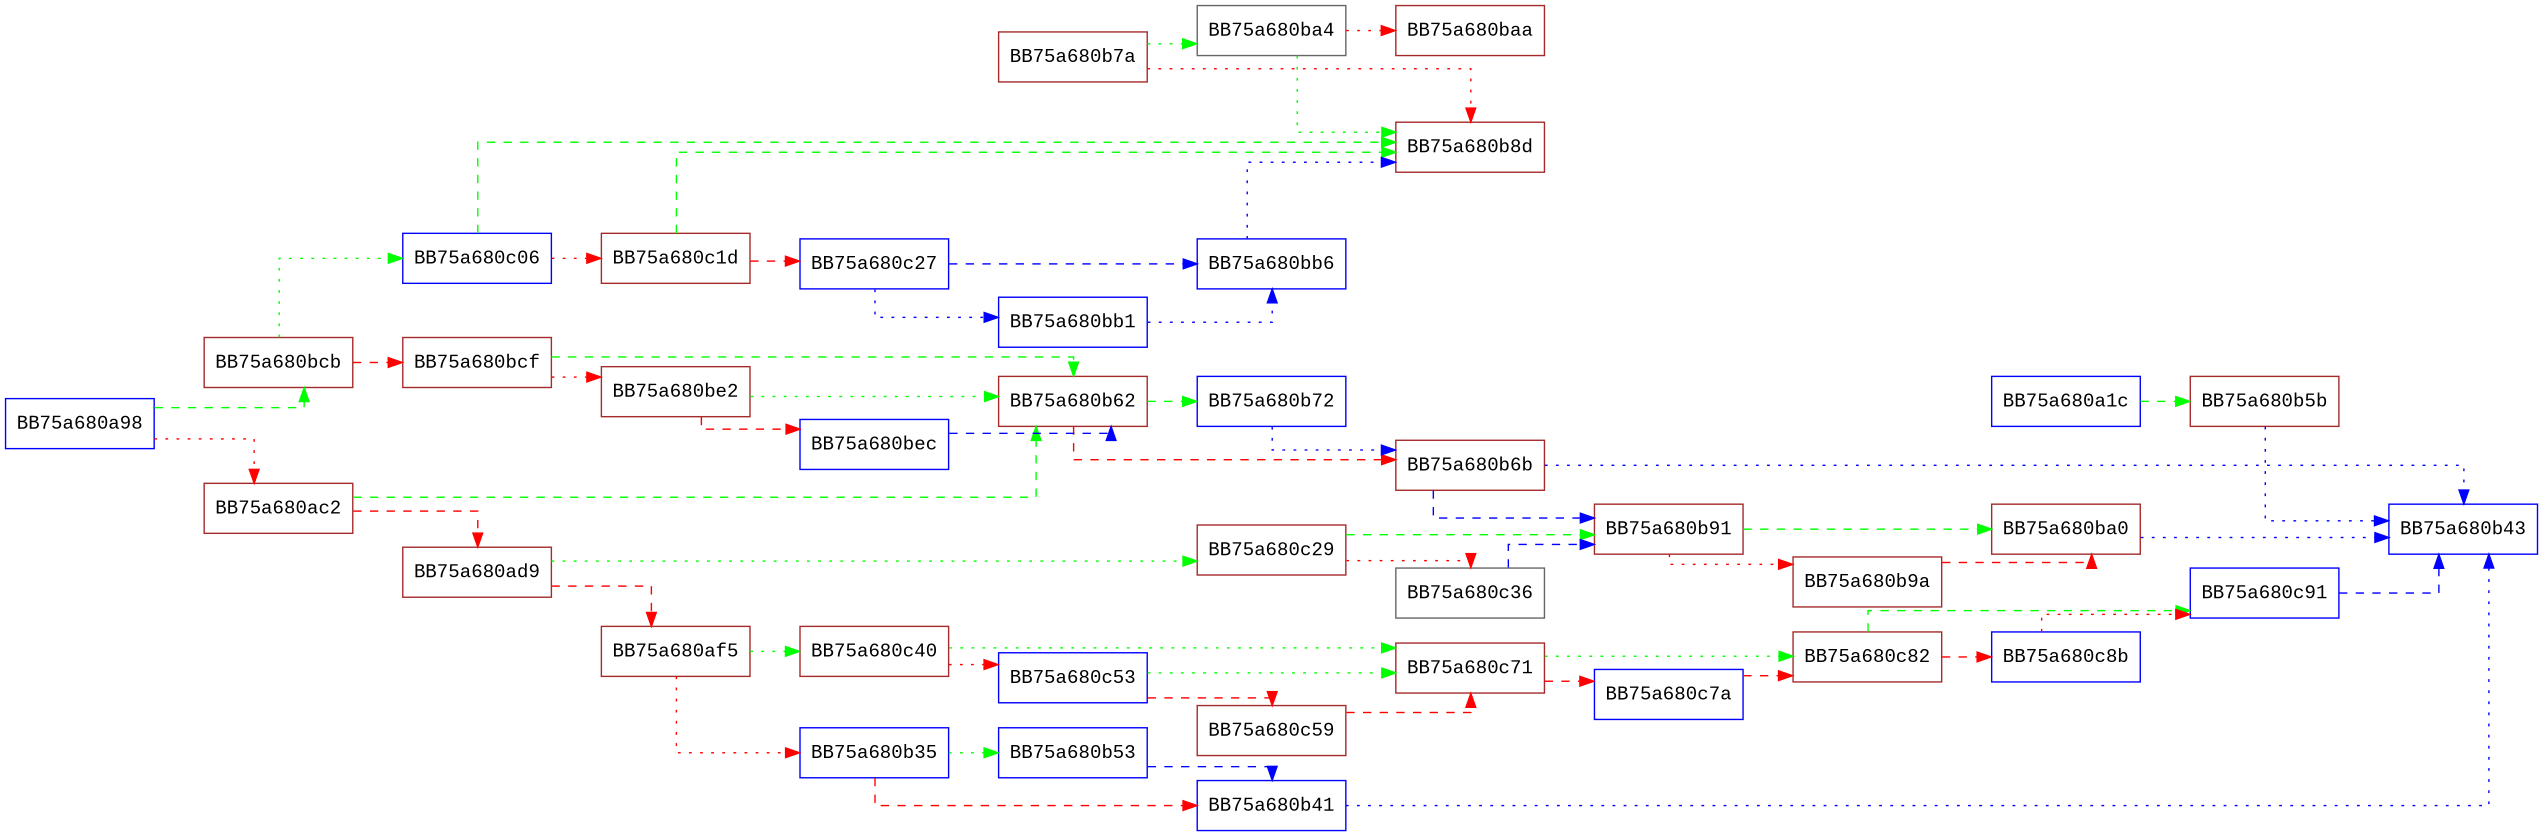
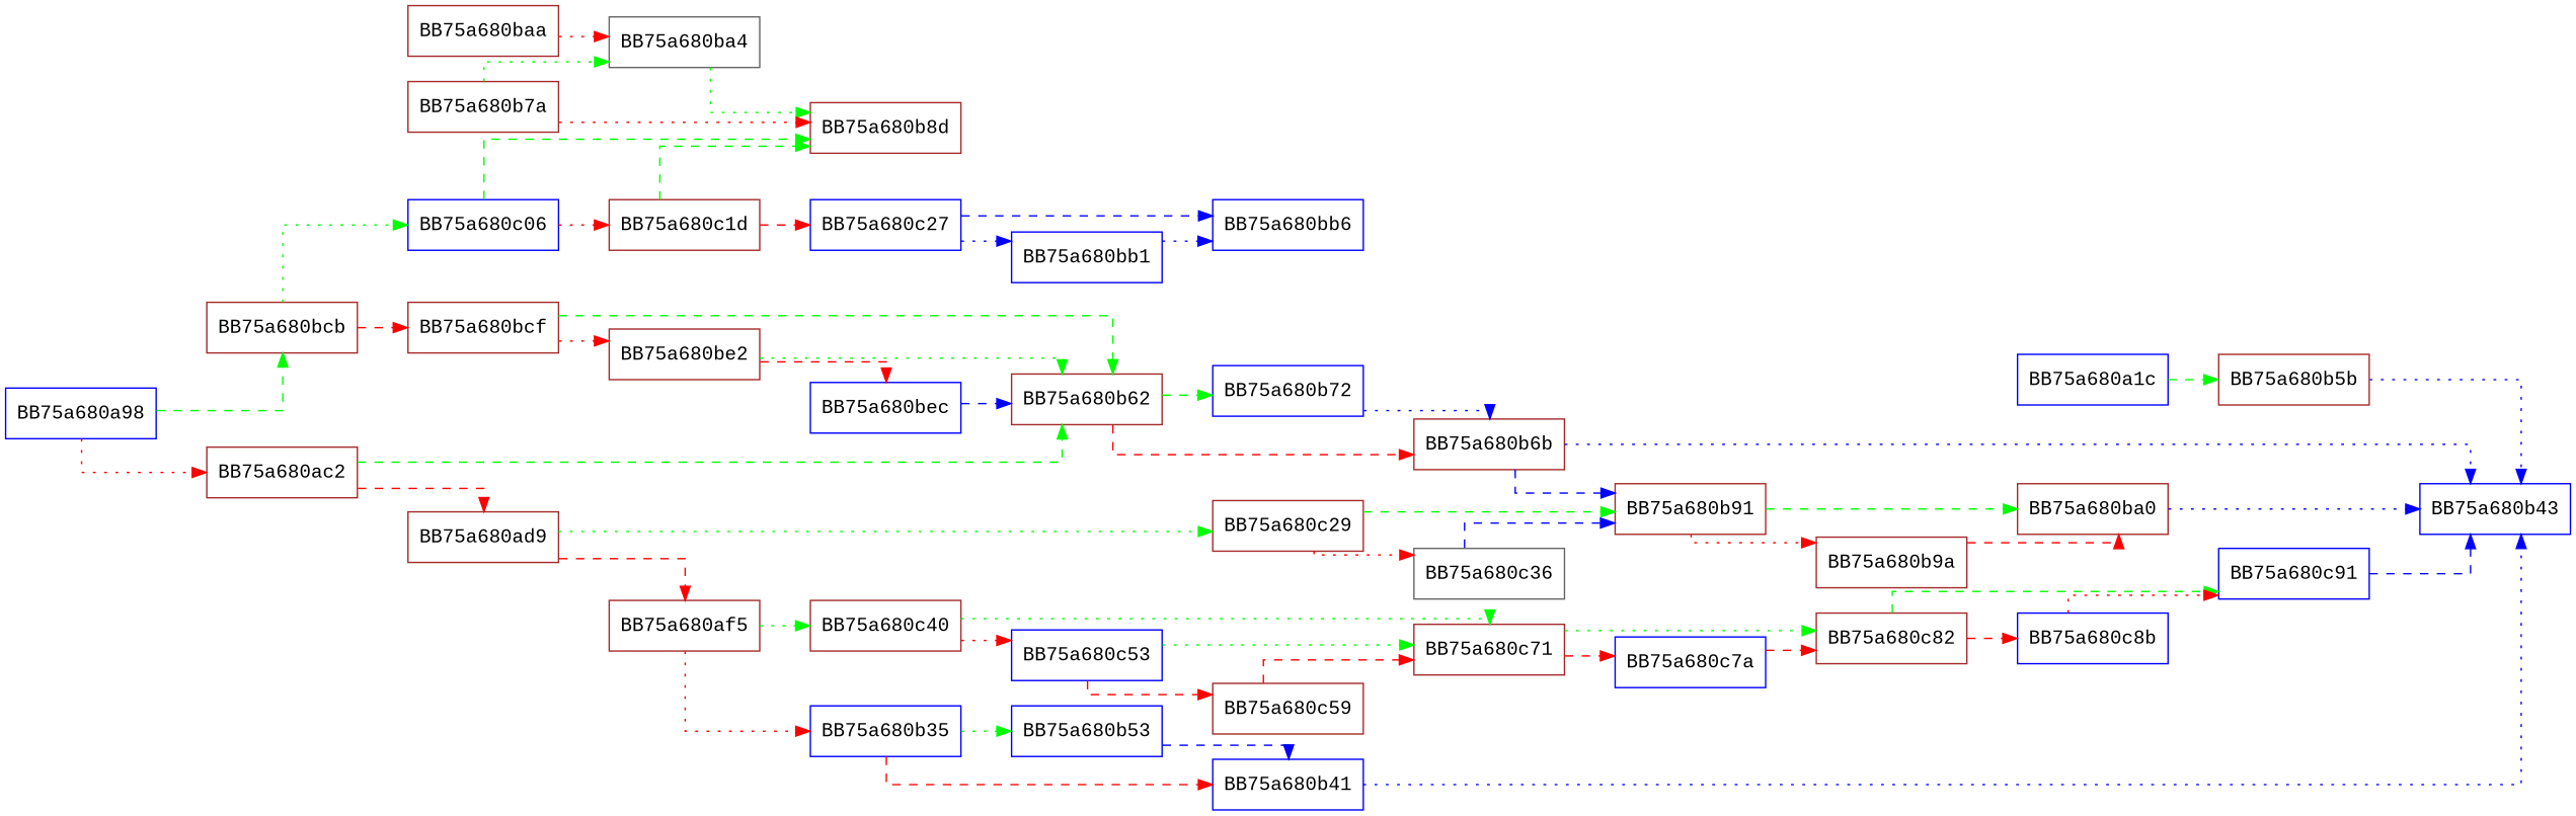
  digraph {
    fontname="Liberation Mono"
    rankdir=LR
    splines=ortho
    node [color=brown fontname="Liberation Mono" shape=box]
    edge [color=red fontname="Liberation Mono" style=dashed]
    BB75a680a1c [color=blue]
    BB75a680b5b
    BB75a680b43 [color=blue]
    BB75a680ba4 [color=gray40]
    BB75a680b7a
    BB75a680b8d
    BB75a680a98 [color=blue]
    BB75a680bcb
    BB75a680ac2
    BB75a680baa
    BB75a680c06 [color=blue]
    BB75a680bcf
    BB75a680b62
    BB75a680ad9
    BB75a680c1d
    BB75a680be2
    BB75a680b72 [color=blue]
    BB75a680b6b
    BB75a680c29
    BB75a680af5
    BB75a680b91
    BB75a680c36 [color=gray40]
    BB75a680c40
    BB75a680b35 [color=blue]
    BB75a680ba0
    BB75a680b9a
    BB75a680c71
    BB75a680c53 [color=blue]
    BB75a680b53 [color=blue]
    BB75a680b41 [color=blue]
    BB75a680c82
    BB75a680c7a [color=blue]
    BB75a680c59
    BB75a680bb6 [color=blue]
    BB75a680bb1 [color=blue]
    BB75a680c27 [color=blue]
    BB75a680bec [color=blue]
    BB75a680c91 [color=blue]
    BB75a680c8b [color=blue]
    BB75a680a1c -> BB75a680b5b [color=green]
    BB75a680b5b -> BB75a680b43 [color=blue style=dotted]
    BB75a680ba4 -> BB75a680b8d [color=green style=dotted]
-   BB75a680ba4 -> BB75a680baa [style=dotted]
+   BB75a680baa -> BB75a680ba4 [style=dotted]
    BB75a680b7a -> BB75a680ba4 [color=green style=dotted]
    BB75a680b7a -> BB75a680b8d [style=dotted]
    BB75a680a98 -> BB75a680bcb [color=green]
    BB75a680a98 -> BB75a680ac2 [style=dotted]
    BB75a680bcb -> BB75a680c06 [color=green style=dotted]
    BB75a680bcb -> BB75a680bcf
    BB75a680ac2 -> BB75a680b62 [color=green]
    BB75a680ac2 -> BB75a680ad9
    BB75a680c06 -> BB75a680b8d [color=green]
    BB75a680c06 -> BB75a680c1d [style=dotted]
    BB75a680bcf -> BB75a680b62 [color=green]
    BB75a680bcf -> BB75a680be2 [style=dotted]
    BB75a680b62 -> BB75a680b72 [color=green]
    BB75a680b62 -> BB75a680b6b
    BB75a680ad9 -> BB75a680c29 [color=green style=dotted]
    BB75a680ad9 -> BB75a680af5
    BB75a680c1d -> BB75a680b8d [color=green]
    BB75a680c1d -> BB75a680c27
    BB75a680be2 -> BB75a680b62 [color=green style=dotted]
    BB75a680be2 -> BB75a680bec
    BB75a680b72 -> BB75a680b6b [color=blue style=dotted]
    BB75a680b6b -> BB75a680b43 [color=blue style=dotted]
    BB75a680b6b -> BB75a680b91 [color=blue]
    BB75a680c29 -> BB75a680b91 [color=green]
    BB75a680c29 -> BB75a680c36 [style=dotted]
    BB75a680af5 -> BB75a680c40 [color=green style=dotted]
    BB75a680af5 -> BB75a680b35 [style=dotted]
    BB75a680b91 -> BB75a680ba0 [color=green]
    BB75a680b91 -> BB75a680b9a [style=dotted]
    BB75a680c36 -> BB75a680b91 [color=blue]
    BB75a680c40 -> BB75a680c71 [color=green style=dotted]
    BB75a680c40 -> BB75a680c53 [style=dotted]
    BB75a680b35 -> BB75a680b53 [color=green style=dotted]
    BB75a680b35 -> BB75a680b41
    BB75a680ba0 -> BB75a680b43 [color=blue style=dotted]
    BB75a680b9a -> BB75a680ba0
    BB75a680c71 -> BB75a680c82 [color=green style=dotted]
    BB75a680c71 -> BB75a680c7a
    BB75a680c53 -> BB75a680c71 [color=green style=dotted]
    BB75a680c53 -> BB75a680c59
    BB75a680b53 -> BB75a680b41 [color=blue]
    BB75a680b41 -> BB75a680b43 [color=blue style=dotted]
    BB75a680c82 -> BB75a680c91 [color=green]
    BB75a680c82 -> BB75a680c8b
    BB75a680c7a -> BB75a680c82
    BB75a680c59 -> BB75a680c71
-   BB75a680bb6 -> BB75a680b8d [color=blue style=dotted]
    BB75a680bb1 -> BB75a680bb6 [color=blue style=dotted]
    BB75a680c27 -> BB75a680bb6 [color=blue]
    BB75a680c27 -> BB75a680bb1 [color=blue style=dotted]
    BB75a680bec -> BB75a680b62 [color=blue]
    BB75a680c91 -> BB75a680b43 [color=blue]
    BB75a680c8b -> BB75a680c91 [style=dotted]
  }
